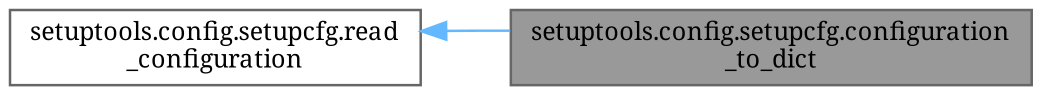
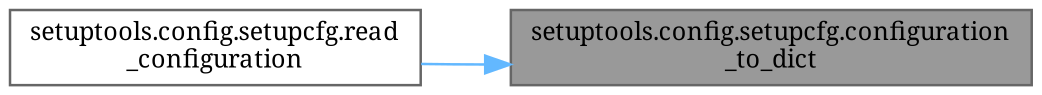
  digraph {
    rankdir=RL
    fontname="Noto Serif"
    node [fontname="Noto Serif" fontsize=10 shape=box style=filled]
    n1 [color=gray40 fillcolor=grey60 fontcolor=black height=0.2 label="setuptools.config.setupcfg.configuration\l_to_dict" width=0.4]
    n2 [color=grey40 fillcolor=white height=0.2 label="setuptools.config.setupcfg.read\l_configuration" width=0.4]
-   n2 -> n1 [color=steelblue1 dir=back fontname="Noto Serif" fontsize=10 labelfontname=Helvetica labelfontsize=10 style=solid]
+   n1 -> n2 [color=steelblue1 dir=back fontname="Noto Serif" fontsize=10 labelfontname=Helvetica labelfontsize=10 style=solid]
  }
